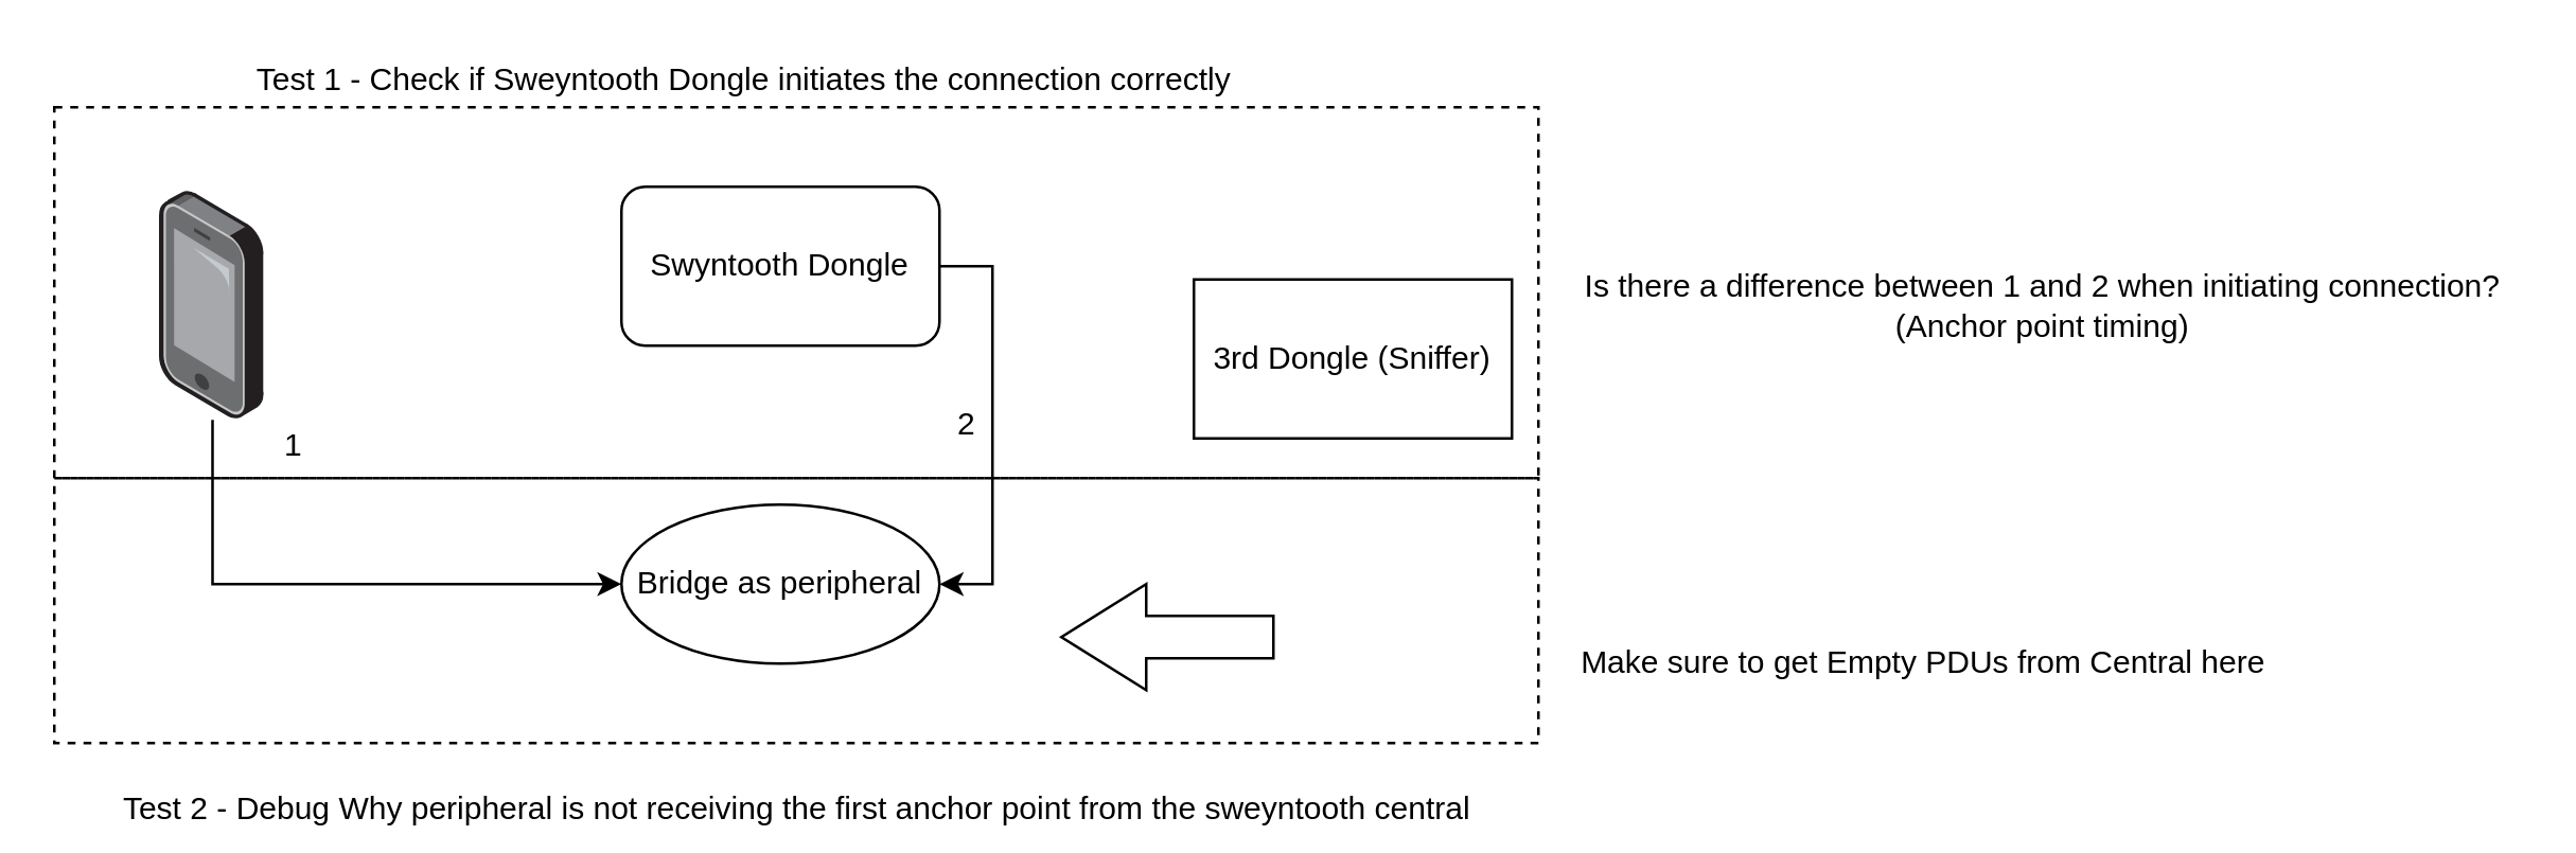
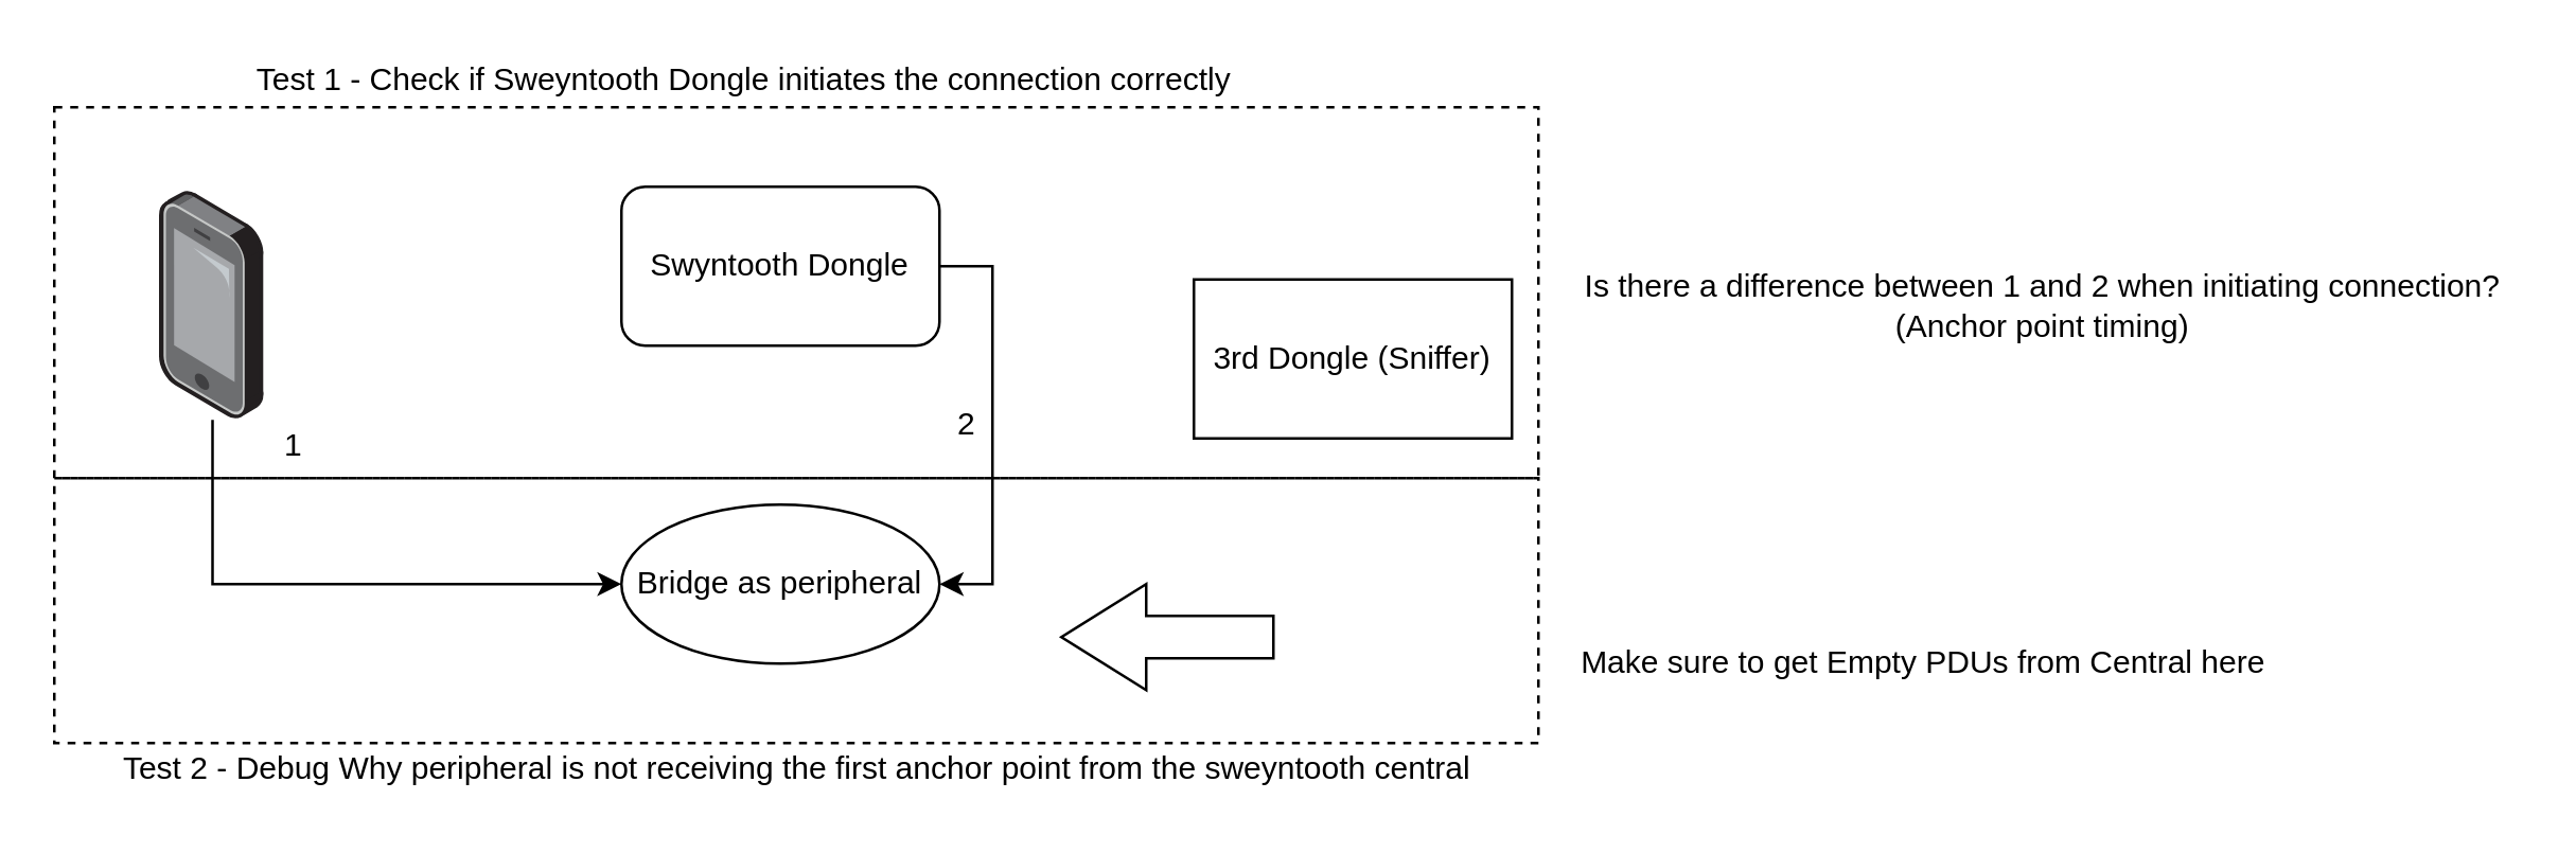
  <mxCell id="0" />
  <mxCell id="1" parent="0" />
  <mxCell id="2" value="" style="whiteSpace=wrap;html=1;dashed=1;fillColor=none;" vertex="1" parent="1"><mxGeometry x="20" y="180" width="560" height="100" as="geometry" /></mxCell>
  <mxCell id="3" value="" style="whiteSpace=wrap;html=1;dashed=1;fillColor=none;" vertex="1" parent="1"><mxGeometry x="20" y="40" width="560" height="140" as="geometry" /></mxCell>
  <mxCell id="4" style="edgeStyle=orthogonalEdgeStyle;rounded=0;orthogonalLoop=1;jettySize=auto;html=1;exitX=1;exitY=0.5;exitDx=0;exitDy=0;entryX=1;entryY=0.5;entryDx=0;entryDy=0;" edge="1" parent="1" source="5" target="6"><mxGeometry relative="1" as="geometry" /></mxCell>
  <mxCell id="5" value="Swyntooth Dongle" style="rounded=1;whiteSpace=wrap;html=1;" vertex="1" parent="1"><mxGeometry x="234" y="70" width="120" height="60" as="geometry" /></mxCell>
  <mxCell id="6" value="Bridge as peripheral" style="ellipse;whiteSpace=wrap;html=1;" vertex="1" parent="1"><mxGeometry x="234" y="190" width="120" height="60" as="geometry" /></mxCell>
  <mxCell id="7" value="3rd Dongle (Sniffer)" style="whiteSpace=wrap;html=1;" vertex="1" parent="1"><mxGeometry x="450" y="105" width="120" height="60" as="geometry" /></mxCell>
  <mxCell id="8" value="" style="shape=singleArrow;whiteSpace=wrap;html=1;arrowWidth=0.4;arrowSize=0.4;flipH=1;" vertex="1" parent="1"><mxGeometry x="400" y="220" width="80" height="40" as="geometry" /></mxCell>
  <mxCell id="9" value="Make sure to get Empty PDUs from Central here" style="text;html=1;align=center;verticalAlign=middle;resizable=0;points=[];autosize=1;strokeColor=none;" vertex="1" parent="1"><mxGeometry x="590" y="240" width="270" height="20" as="geometry" /></mxCell>
  <mxCell id="10" style="edgeStyle=orthogonalEdgeStyle;rounded=0;orthogonalLoop=1;jettySize=auto;html=1;entryX=0;entryY=0.5;entryDx=0;entryDy=0;" edge="1" parent="1" source="11" target="6"><mxGeometry relative="1" as="geometry"><Array as="points"><mxPoint x="80" y="220" /></Array></mxGeometry></mxCell>
  <mxCell id="11" value="" style="points=[];aspect=fixed;html=1;align=center;shadow=0;dashed=0;image;image=img/lib/allied_telesis/computer_and_terminals/Smartphone.svg;fillColor=none;" vertex="1" parent="1"><mxGeometry x="60" y="72" width="39.42" height="86" as="geometry" /></mxCell>
  <mxCell id="12" value="Is there a difference between 1 and 2 when initiating connection?&lt;br&gt;(Anchor point timing)" style="text;html=1;align=center;verticalAlign=middle;resizable=0;points=[];autosize=1;strokeColor=none;" vertex="1" parent="1"><mxGeometry x="590" y="100" width="360" height="30" as="geometry" /></mxCell>
  <mxCell id="13" value="1" style="text;html=1;align=center;verticalAlign=middle;resizable=0;points=[];autosize=1;strokeColor=none;" vertex="1" parent="1"><mxGeometry x="100" y="158" width="20" height="20" as="geometry" /></mxCell>
  <mxCell id="14" value="2" style="text;html=1;align=center;verticalAlign=middle;resizable=0;points=[];autosize=1;strokeColor=none;" vertex="1" parent="1"><mxGeometry x="354" y="150" width="20" height="20" as="geometry" /></mxCell>
  <mxCell id="15" value="Test 1 - Check if Sweyntooth Dongle initiates the connection correctly" style="text;html=1;align=center;verticalAlign=middle;resizable=0;points=[];autosize=1;strokeColor=none;" vertex="1" parent="1"><mxGeometry x="90" y="20" width="380" height="20" as="geometry" /></mxCell>
- <mxCell id="16" value="Test 2 - Debug Why peripheral is not receiving the first anchor point from the sweyntooth central" style="text;html=1;align=center;verticalAlign=middle;resizable=0;points=[];autosize=1;strokeColor=none;" vertex="1" parent="1"><mxGeometry x="40" y="295" width="520" height="20" as="geometry" /></mxCell>
+ <mxCell id="16" value="Test 2 - Debug Why peripheral is not receiving the first anchor point from the sweyntooth central" style="text;html=1;align=center;verticalAlign=middle;resizable=0;points=[];autosize=1;strokeColor=none;" vertex="1" parent="1"><mxGeometry x="40" y="280" width="520" height="20" as="geometry" /></mxCell>
